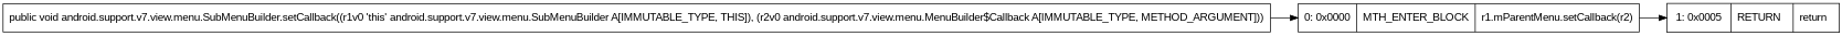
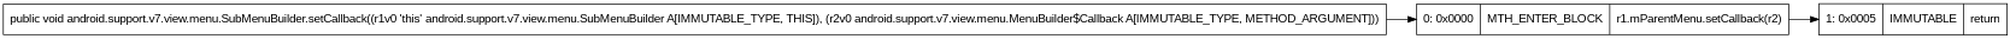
  digraph {
    rankdir=LR
    fontname="Liberation Sans"
    node [shape=record fontname="Liberation Sans"]
    edge [fontname="Liberation Sans"]
    n1 [label="{0\:\ 0x0000|MTH_ENTER_BLOCK\l|r1.mParentMenu.setCallback(r2)\l}"]
-   n2 [label="{1\:\ 0x0005|RETURN\l|return\l}"]
+   n2 [label="{1\:\ 0x0005|IMMUTABLE\l|return\l}"]
    n3 [label="{public void android.support.v7.view.menu.SubMenuBuilder.setCallback((r1v0 'this' android.support.v7.view.menu.SubMenuBuilder A[IMMUTABLE_TYPE, THIS]), (r2v0 android.support.v7.view.menu.MenuBuilder$Callback A[IMMUTABLE_TYPE, METHOD_ARGUMENT])) }"]
    n1 -> n2
    n3 -> n1
  }
